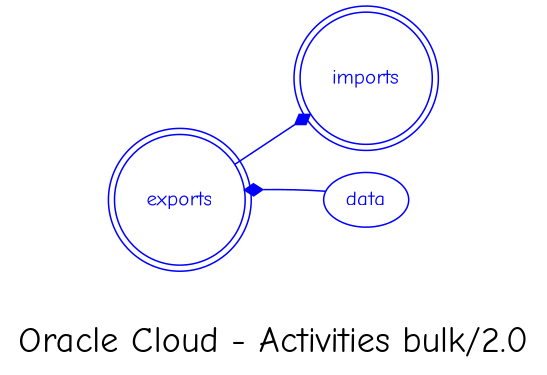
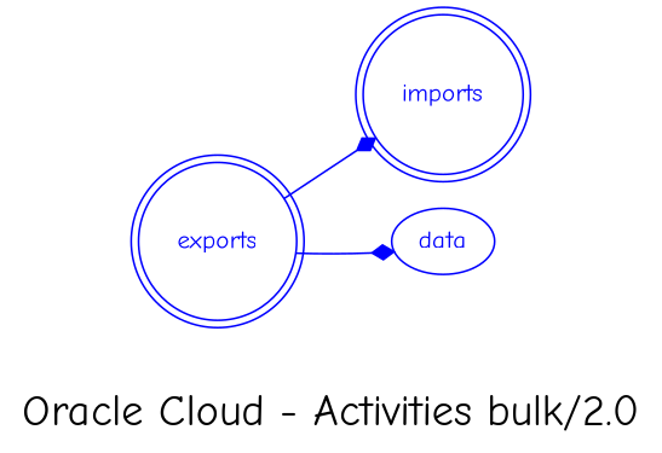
  digraph {
    fontname="Comic Neue"
    fontsize=24
    label="Oracle Cloud - Activities bulk/2.0"
    rankdir=LR
    splines=true
    node [color=blue fontcolor=blue fontname="Comic Neue" shape=doublecircle]
    edge [arrowhead=diamond arrowtail=none color=blue fontcolor=blue fontname="Comic Neue"]
    exports
    imports
    data [shape=ellipse]
    exports -> imports
-   data -> exports
+   exports -> data
  }
